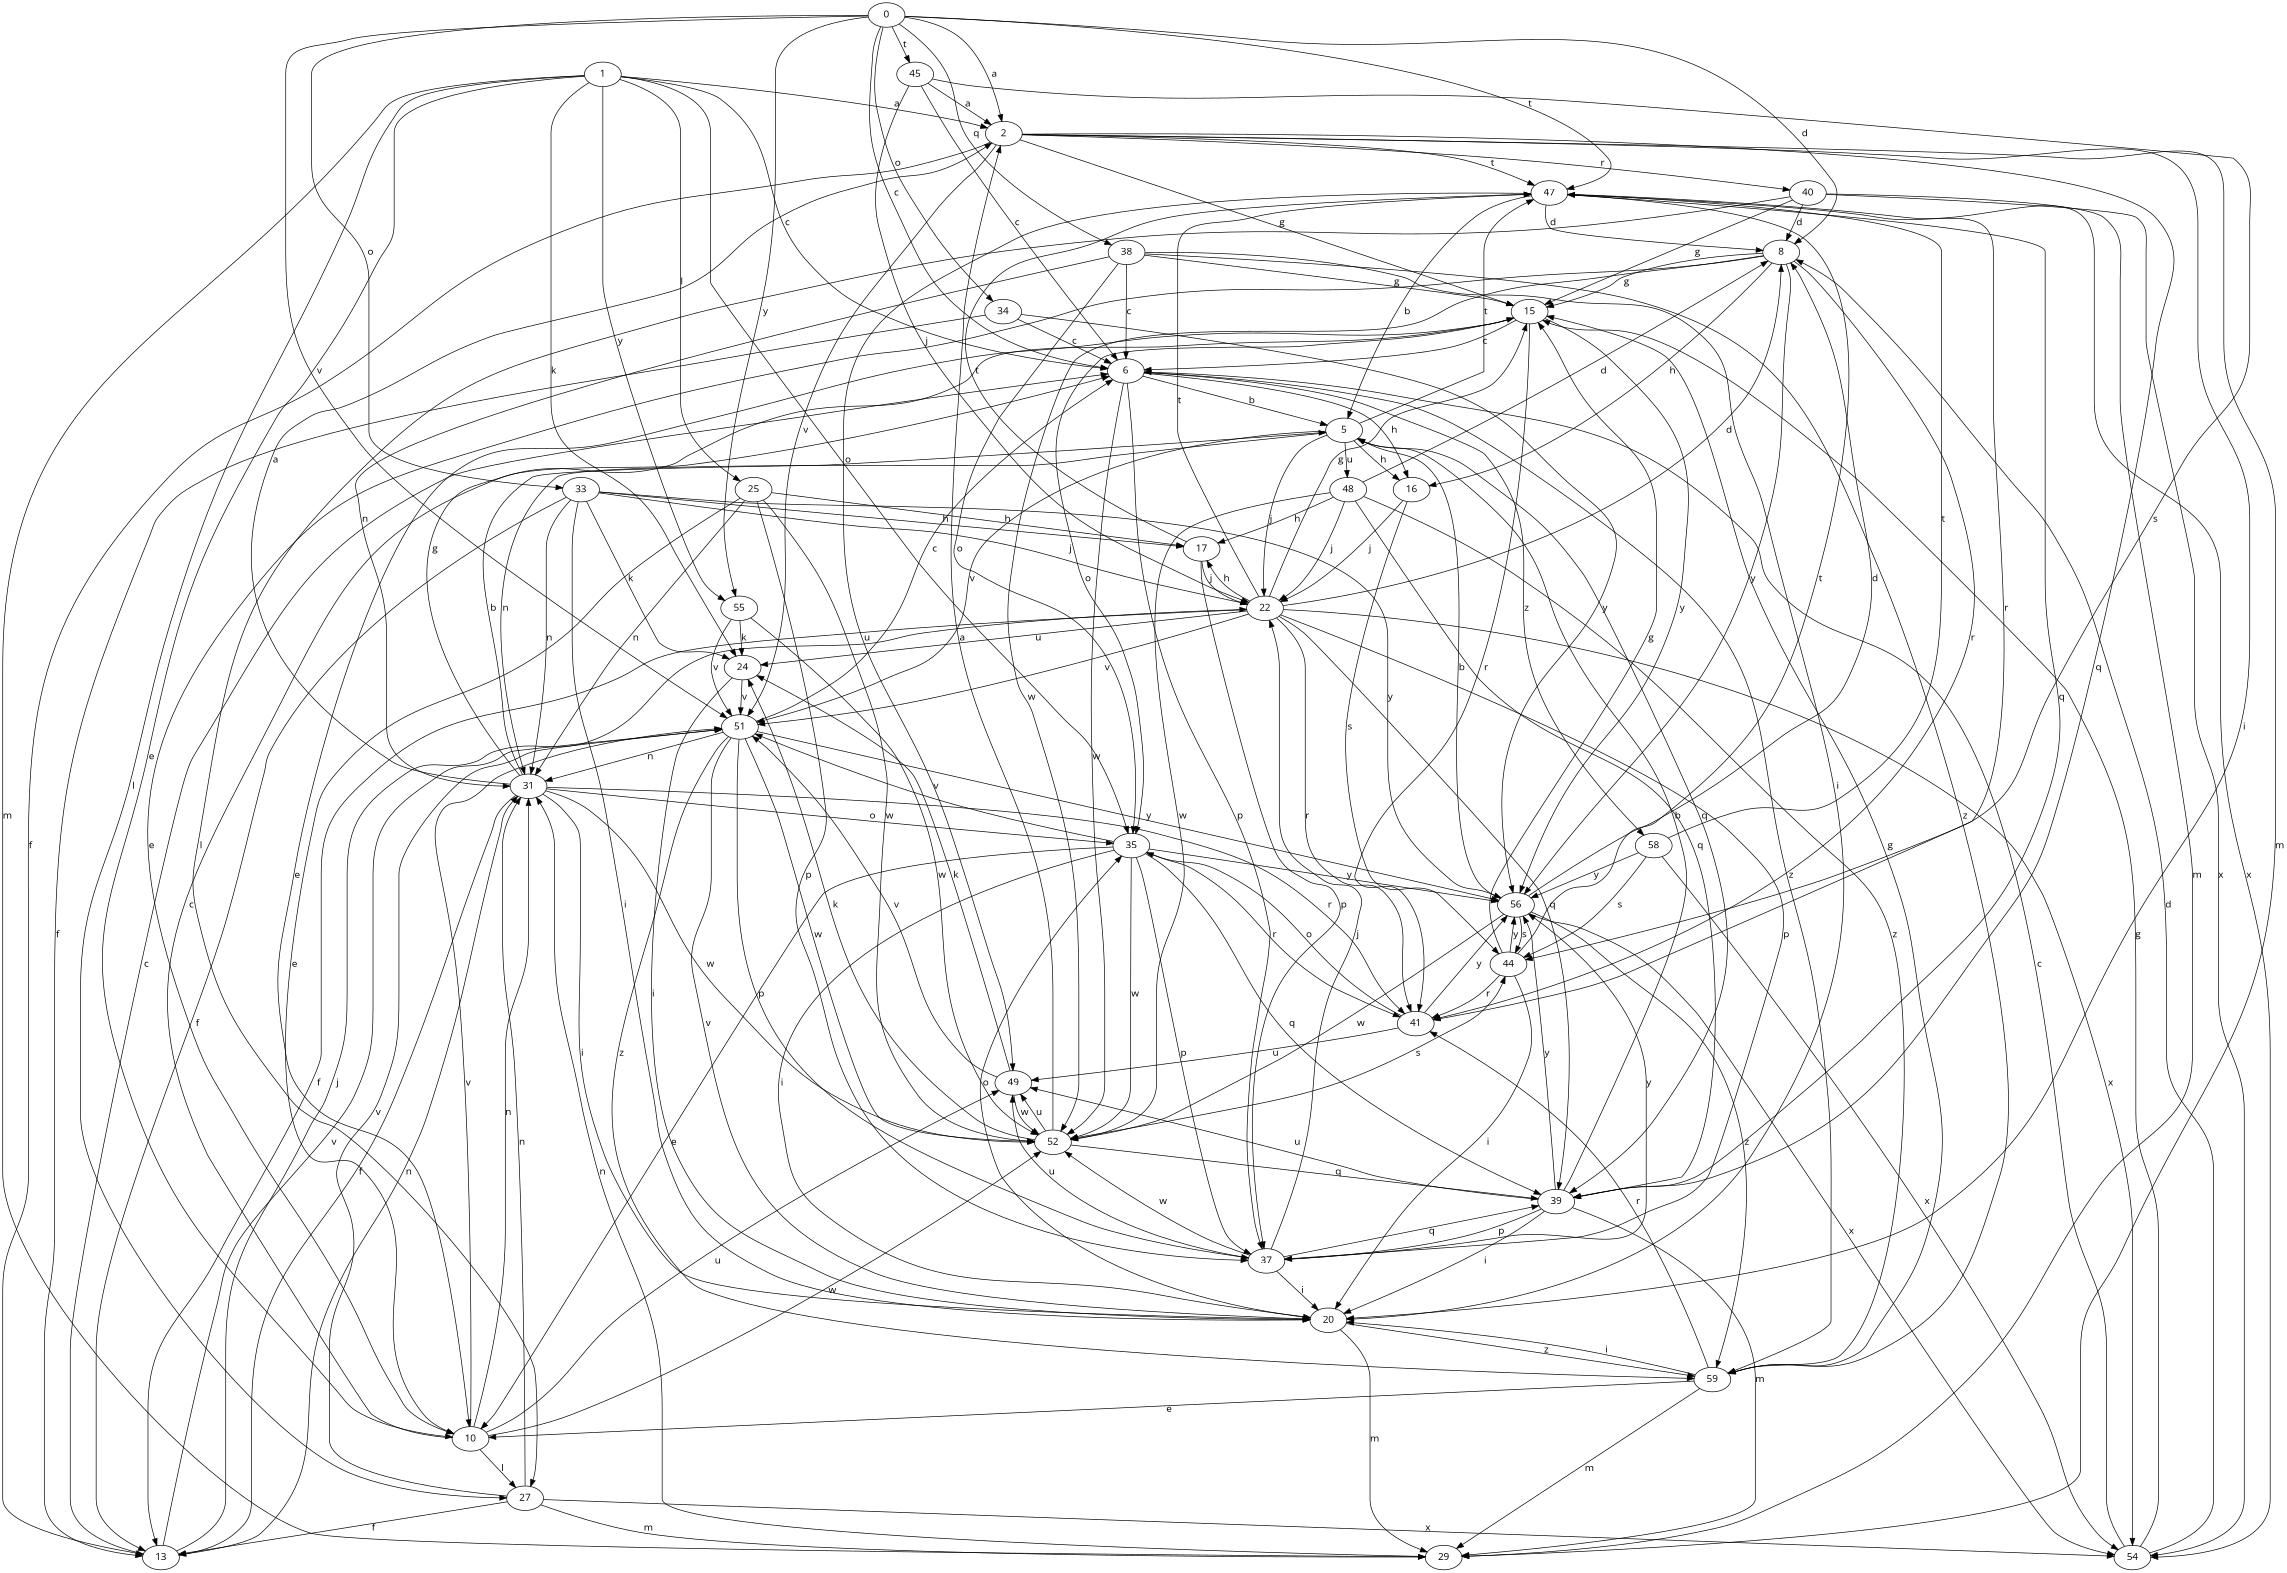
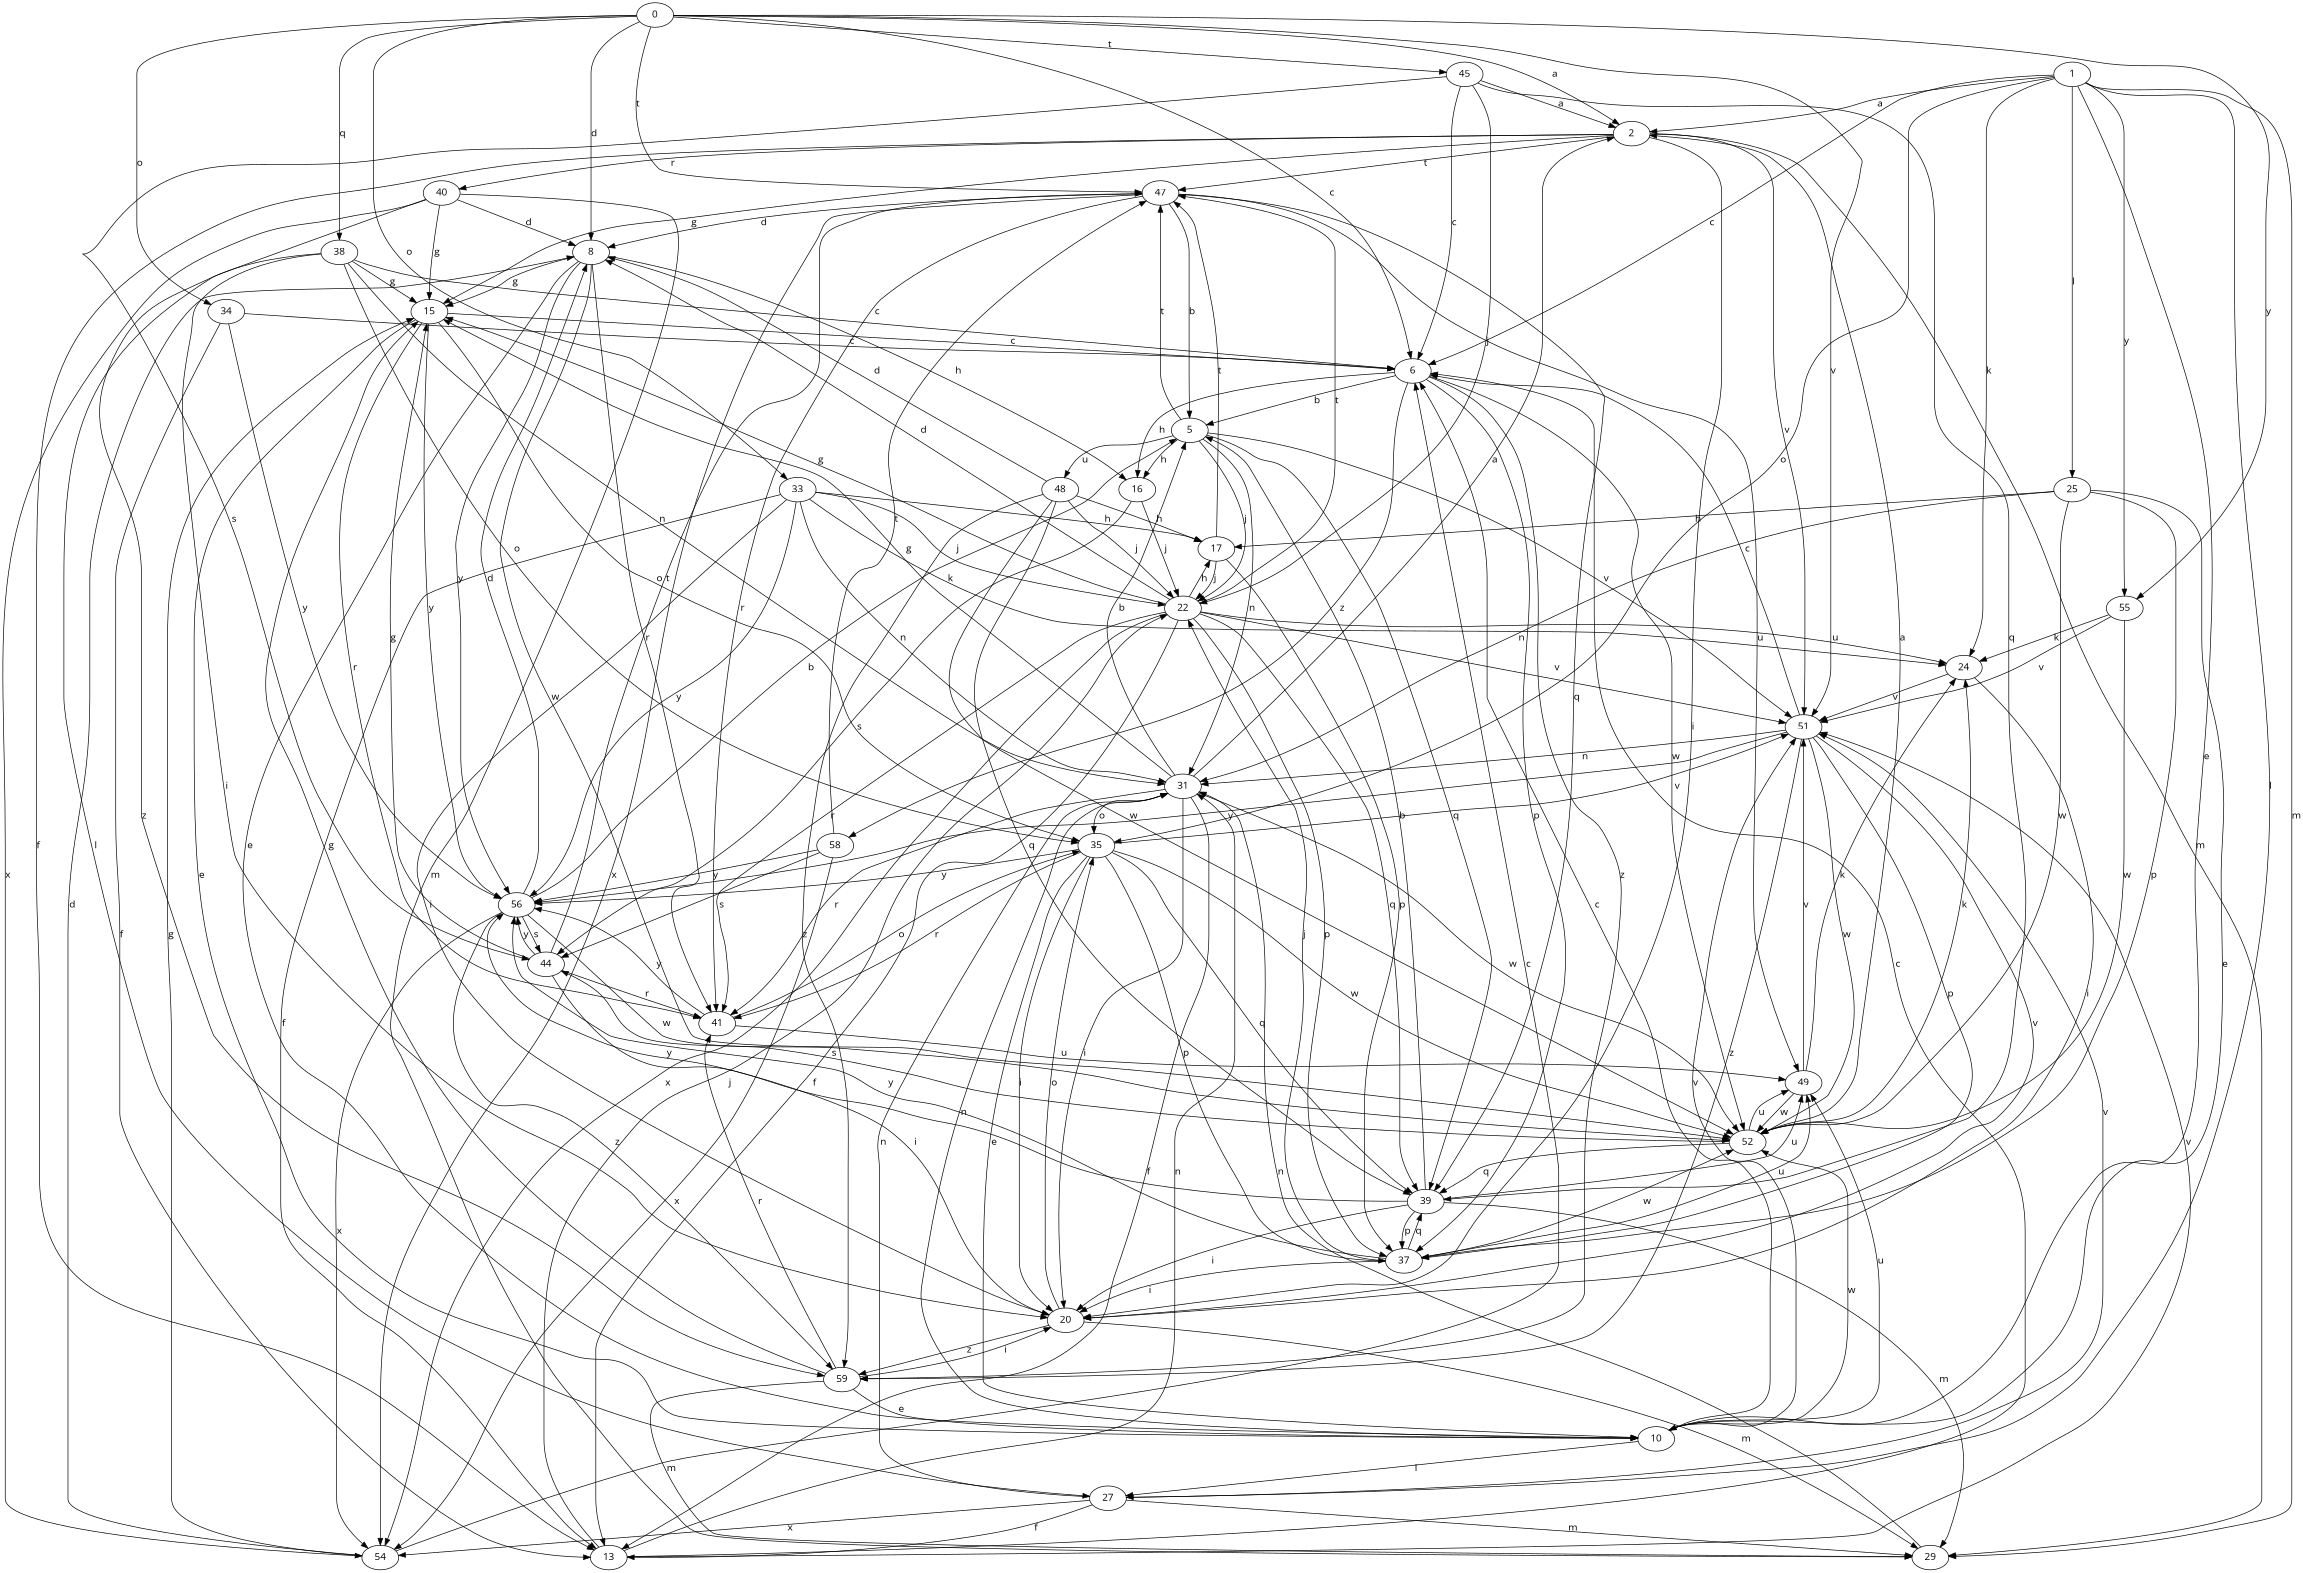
  strict digraph {
    fontname="Open Sans"
    node [fontname="Open Sans"]
    edge [fontname="Open Sans"]
    0
    2
    6
    8
    33
    34
    38
    45
    47
    51
    55
    29
    13
    15
    20
    39
    40
    5
    16
    37
    52
    58
    59
    10
    41
    56
    24
    22
    31
    17
    35
    44
    49
    54
    1
    25
    27
    48
    0 -> 2 [label=a]
    0 -> 6 [label=c]
    0 -> 8 [label=d]
    0 -> 33 [label=o]
    0 -> 34 [label=o]
    0 -> 38 [label=q]
    0 -> 45 [label=t]
    0 -> 47 [label=t]
    0 -> 51 [label=v]
    0 -> 55 [label=y]
    2 -> 47 [label=t]
    2 -> 51 [label=v]
    2 -> 29 [label=m]
    2 -> 13 [label=f]
    2 -> 15 [label=g]
    2 -> 20 [label=i]
-   2 -> 39 [label=q]
+   45 -> 39 [label=q]
    2 -> 40 [label=r]
    6 -> 5 [label=b]
    6 -> 16 [label=h]
    6 -> 37 [label=p]
    6 -> 52 [label=w]
    6 -> 58 [label=z]
    6 -> 59 [label=z]
    8 -> 15 [label=g]
    8 -> 16 [label=h]
    8 -> 52 [label=w]
    8 -> 10 [label=e]
    8 -> 41 [label=r]
    8 -> 56 [label=y]
    33 -> 13 [label=f]
    33 -> 20 [label=i]
    33 -> 56 [label=y]
    33 -> 24 [label=k]
    33 -> 22 [label=j]
    33 -> 31 [label=n]
    33 -> 17 [label=h]
    34 -> 6 [label=c]
    34 -> 13 [label=f]
    34 -> 56 [label=y]
    38 -> 6 [label=c]
    38 -> 15 [label=g]
    38 -> 20 [label=i]
    38 -> 59 [label=z]
    38 -> 31 [label=n]
    38 -> 35 [label=o]
    45 -> 2 [label=a]
    45 -> 6 [label=c]
    45 -> 22 [label=j]
    45 -> 44 [label=s]
    47 -> 8 [label=d]
    47 -> 39 [label=q]
    47 -> 5 [label=b]
    47 -> 41 [label=r]
    47 -> 49 [label=u]
    47 -> 54 [label=x]
    51 -> 6 [label=c]
    51 -> 20 [label=v]
    51 -> 37 [label=p]
    51 -> 52 [label=w]
    51 -> 59 [label=z]
    51 -> 56 [label=y]
    51 -> 31 [label=n]
    55 -> 51 [label=v]
    55 -> 52 [label=w]
    55 -> 24 [label=k]
    29 -> 31 [label=n]
    13 -> 6 [label=c]
    13 -> 51 [label=v]
    13 -> 22 [label=j]
    13 -> 31 [label=n]
    15 -> 6 [label=c]
    15 -> 10 [label=e]
    15 -> 41 [label=r]
    15 -> 56 [label=y]
    15 -> 35 [label=o]
    20 -> 29 [label=m]
    20 -> 59 [label=z]
    20 -> 35 [label=o]
    39 -> 29 [label=m]
    39 -> 20 [label=i]
    39 -> 5 [label=b]
    39 -> 37 [label=p]
    39 -> 56 [label=y]
    39 -> 49 [label=u]
    40 -> 8 [label=d]
    40 -> 29 [label=m]
    40 -> 15 [label=g]
    40 -> 54 [label=x]
    40 -> 27 [label=l]
    5 -> 47 [label=t]
    5 -> 51 [label=v]
    5 -> 39 [label=q]
    5 -> 16 [label=h]
    5 -> 22 [label=j]
    5 -> 31 [label=n]
    5 -> 48 [label=u]
    16 -> 22 [label=j]
    16 -> 44 [label=s]
    37 -> 20 [label=i]
    37 -> 39 [label=q]
    37 -> 52 [label=w]
    37 -> 56 [label=y]
    37 -> 22 [label=j]
    37 -> 49 [label=u]
    52 -> 2 [label=a]
    52 -> 39 [label=q]
    52 -> 24 [label=k]
    52 -> 44 [label=s]
    52 -> 49 [label=u]
    58 -> 47 [label=t]
    58 -> 56 [label=y]
    58 -> 44 [label=s]
    58 -> 54 [label=x]
    59 -> 29 [label=m]
    59 -> 15 [label=g]
    59 -> 20 [label=i]
    59 -> 10 [label=e]
    59 -> 41 [label=r]
    10 -> 6 [label=c]
    10 -> 51 [label=v]
    10 -> 52 [label=w]
    10 -> 31 [label=n]
    10 -> 49 [label=u]
    10 -> 27 [label=l]
    41 -> 56 [label=y]
    41 -> 35 [label=o]
    41 -> 49 [label=u]
    56 -> 8 [label=d]
    56 -> 5 [label=b]
    56 -> 52 [label=w]
    56 -> 59 [label=z]
    56 -> 44 [label=s]
    56 -> 54 [label=x]
    24 -> 51 [label=v]
    24 -> 20 [label=i]
    22 -> 8 [label=d]
    22 -> 47 [label=t]
    22 -> 51 [label=v]
    22 -> 13 [label=f]
    22 -> 15 [label=g]
    22 -> 39 [label=q]
    22 -> 37 [label=p]
    22 -> 41 [label=r]
    22 -> 24 [label=u]
    22 -> 17 [label=h]
    22 -> 54 [label=x]
    31 -> 2 [label=a]
    31 -> 13 [label=f]
    31 -> 15 [label=g]
    31 -> 20 [label=i]
    31 -> 5 [label=b]
    31 -> 52 [label=w]
    31 -> 41 [label=r]
    31 -> 35 [label=o]
    17 -> 47 [label=t]
    17 -> 37 [label=p]
    17 -> 22 [label=j]
    35 -> 51 [label=v]
    35 -> 20 [label=i]
    35 -> 39 [label=q]
    35 -> 37 [label=p]
    35 -> 52 [label=w]
    35 -> 10 [label=e]
    35 -> 41 [label=r]
    35 -> 56 [label=y]
    44 -> 47 [label=t]
    44 -> 15 [label=g]
    44 -> 20 [label=i]
    44 -> 41 [label=r]
    44 -> 56 [label=y]
    49 -> 51 [label=v]
    49 -> 52 [label=w]
    49 -> 24 [label=k]
    54 -> 6 [label=c]
    54 -> 8 [label=d]
    54 -> 15 [label=g]
    1 -> 2 [label=a]
    1 -> 6 [label=c]
    1 -> 55 [label=y]
    1 -> 29 [label=m]
    1 -> 10 [label=e]
    1 -> 24 [label=k]
    1 -> 35 [label=o]
    1 -> 25 [label=l]
    1 -> 27 [label=l]
    25 -> 37 [label=p]
    25 -> 52 [label=w]
    25 -> 10 [label=e]
    25 -> 31 [label=n]
    25 -> 17 [label=h]
    27 -> 51 [label=v]
    27 -> 29 [label=m]
    27 -> 13 [label=f]
    27 -> 31 [label=n]
    27 -> 54 [label=x]
    48 -> 8 [label=d]
    48 -> 39 [label=q]
    48 -> 52 [label=w]
    48 -> 59 [label=z]
    48 -> 22 [label=j]
    48 -> 17 [label=h]
  }
